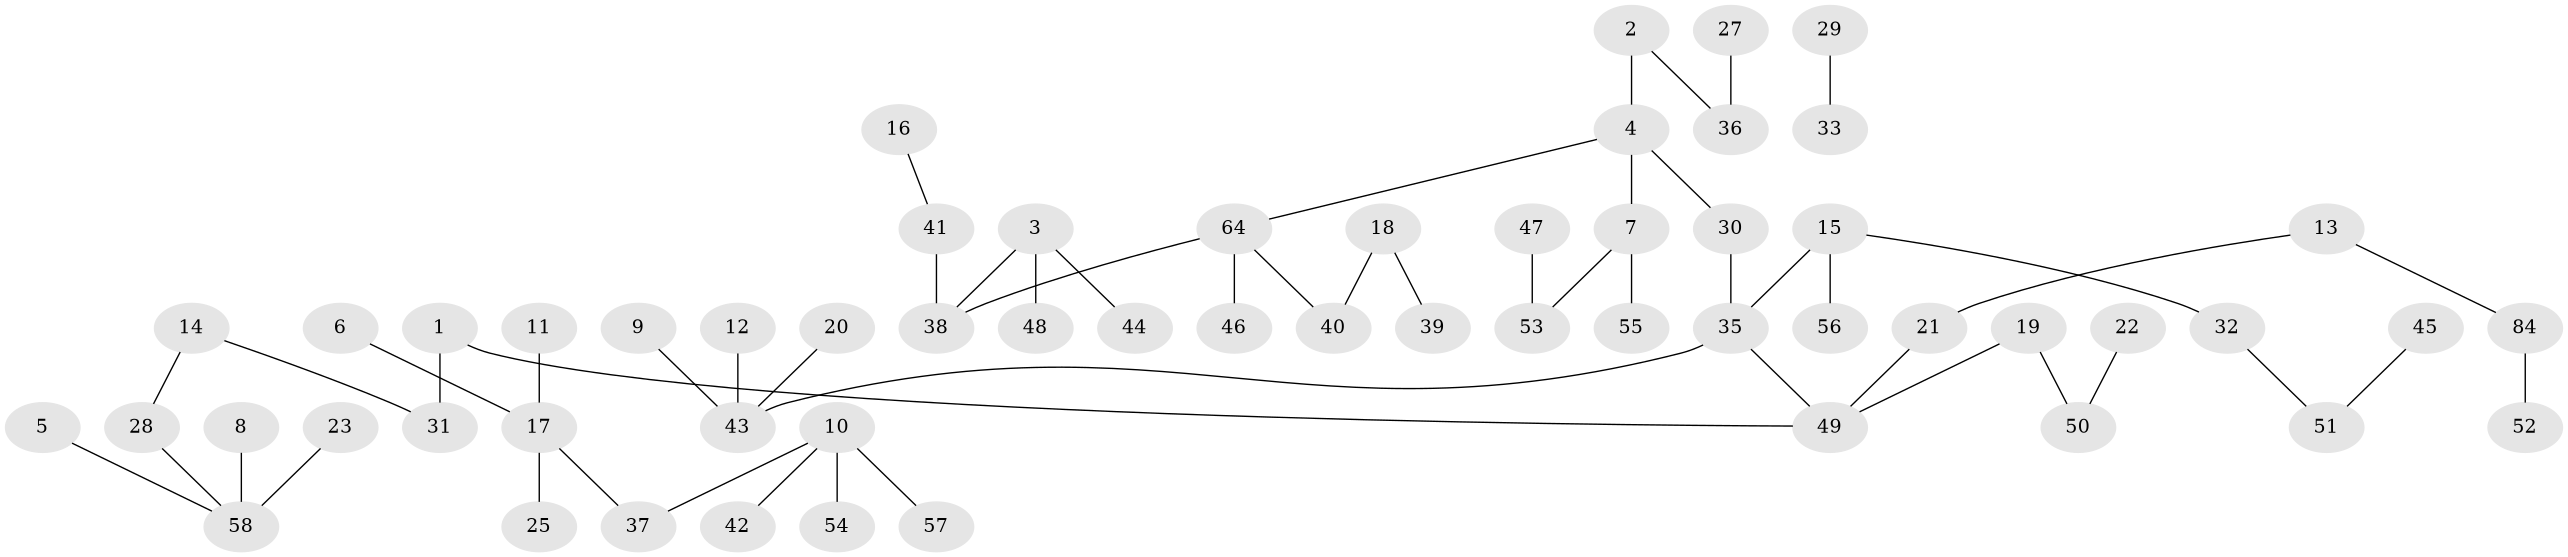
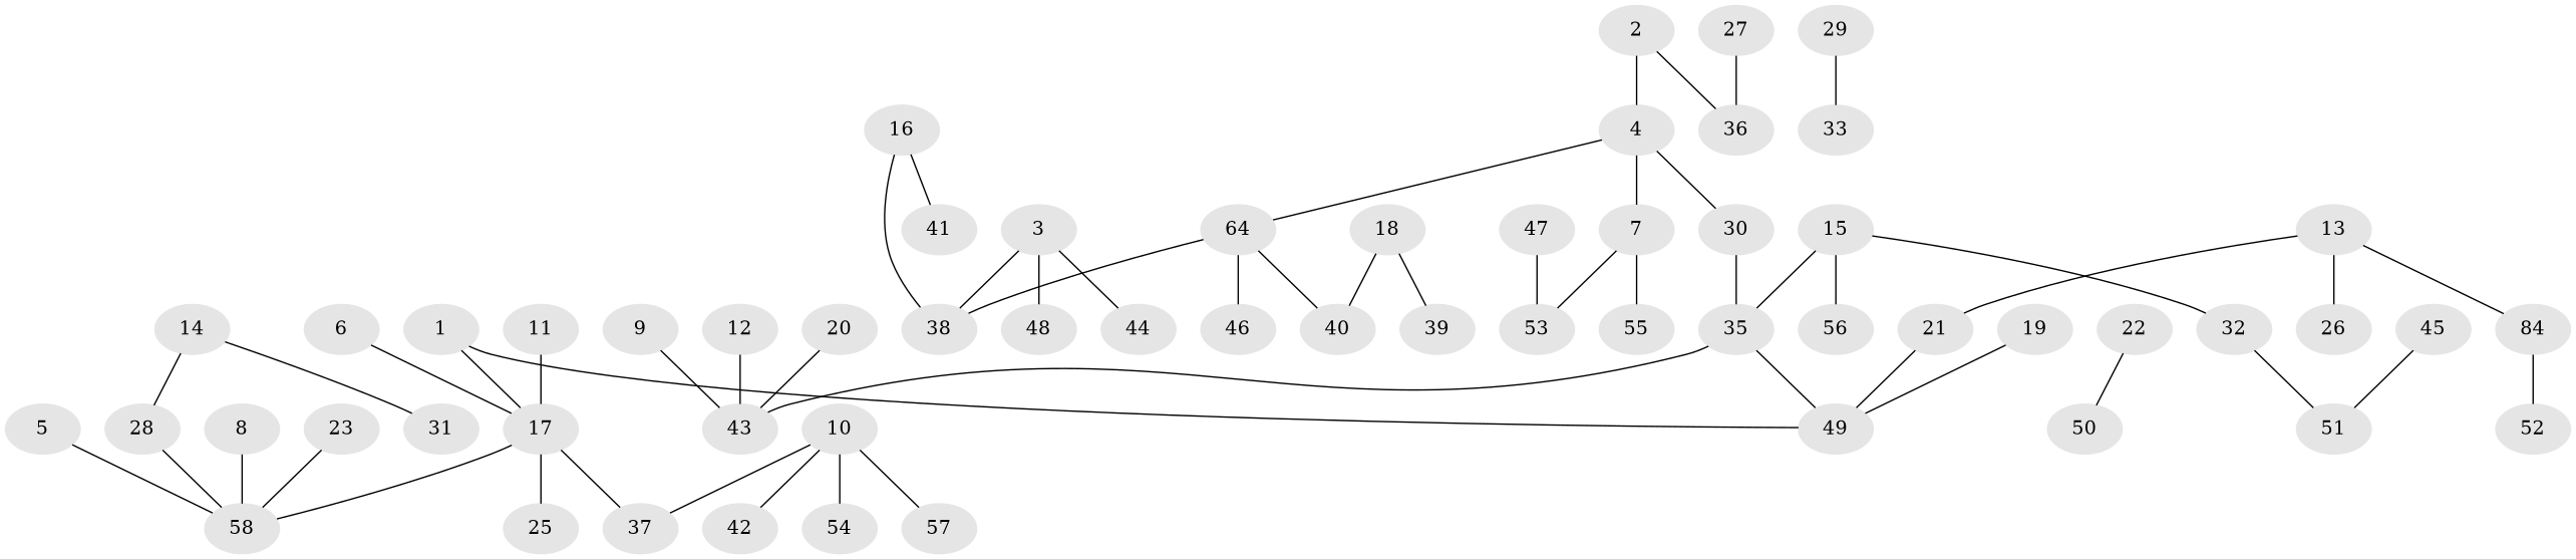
  graph {
    node [color=gray90 style=filled]
    edge [weight=1.0]
    1
    17
    49
    58
    37
    25
    2
    4
    36
    7
    30
    n12 [label=64]
    3
    38
    44
    48
    53
    55
    35
    40
    46
    5
    6
    8
    9
    43
    10
    42
    54
    57
    11
    12
    13
    21
    n35 [label=84]
+   26
    52
    14
    28
    31
    15
    32
    56
    51
    16
    41
    18
    39
    19
    50
    20
    22
    23
    27
    29
    33
    45
    47
-   1 -- 31
+   1 -- 17
    1 -- 49
+   17 -- 58
    17 -- 37
    17 -- 25
    2 -- 4
    2 -- 36
    4 -- 7
    4 -- 30
    4 -- n12
    7 -- 53
    7 -- 55
    30 -- 35
    n12 -- 38
    n12 -- 40
    n12 -- 46
    3 -- 38
    3 -- 44
    3 -- 48
    35 -- 49
    35 -- 43
    5 -- 58
    6 -- 17
    8 -- 58
    9 -- 43
    10 -- 37
    10 -- 42
    10 -- 54
    10 -- 57
    11 -- 17
    12 -- 43
    13 -- 21
    13 -- n35
+   13 -- 26
    21 -- 49
    n35 -- 52
    14 -- 28
    14 -- 31
    28 -- 58
    15 -- 35
    15 -- 32
    15 -- 56
    32 -- 51
-   41 -- 38
+   16 -- 38
    16 -- 41
    18 -- 40
    18 -- 39
    19 -- 49
-   19 -- 50
    20 -- 43
    22 -- 50
    23 -- 58
    27 -- 36
    29 -- 33
    45 -- 51
    47 -- 53
  }
